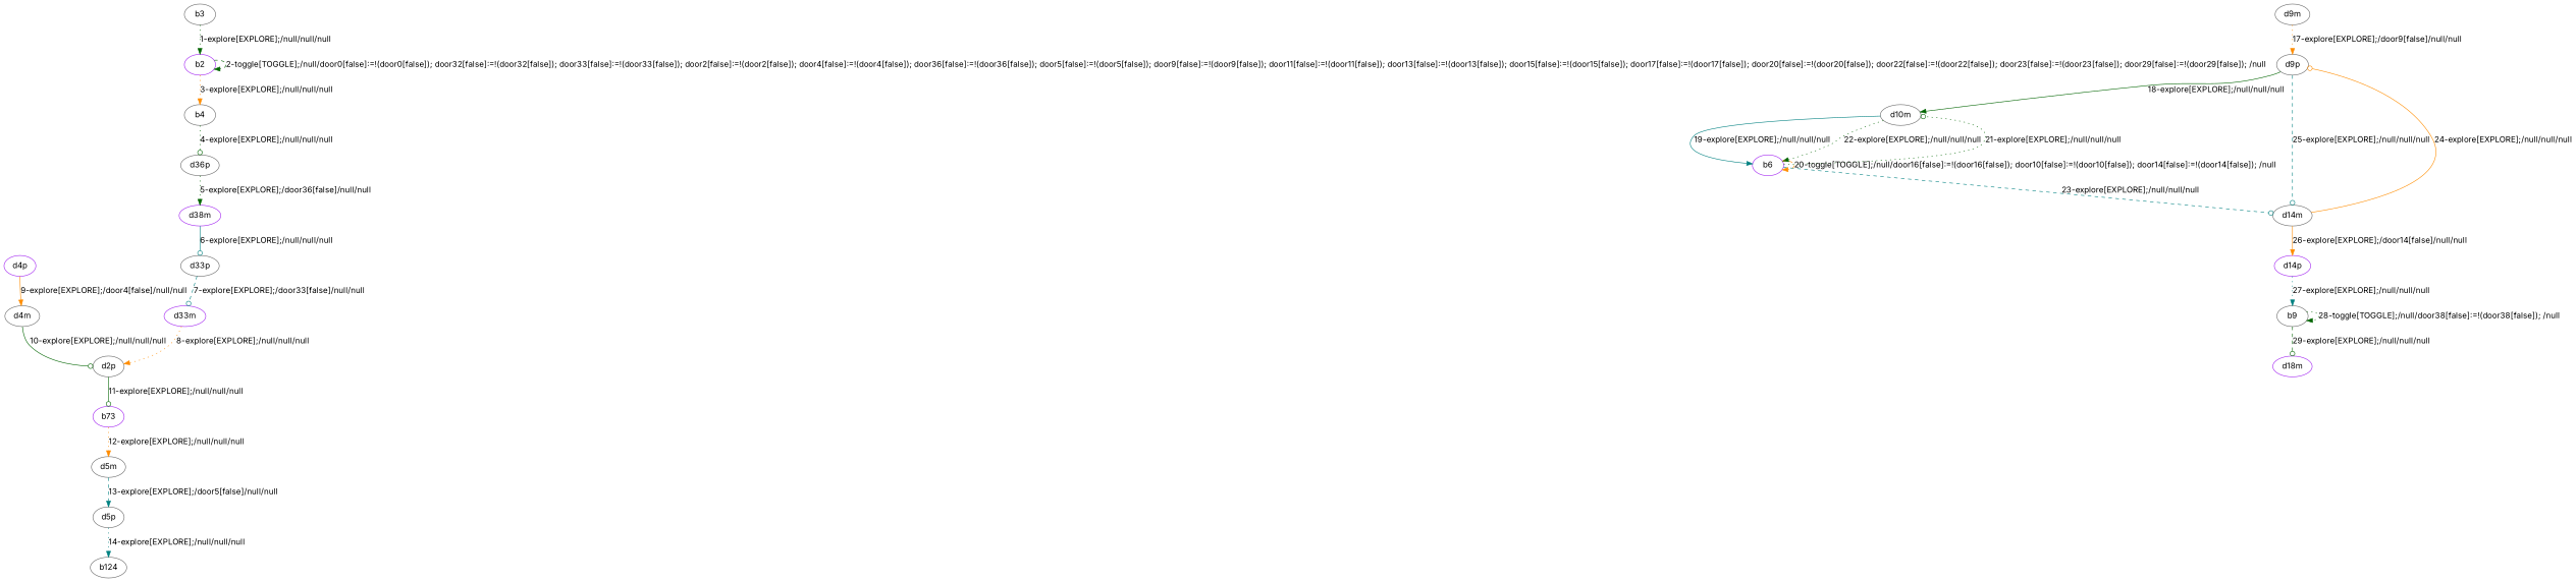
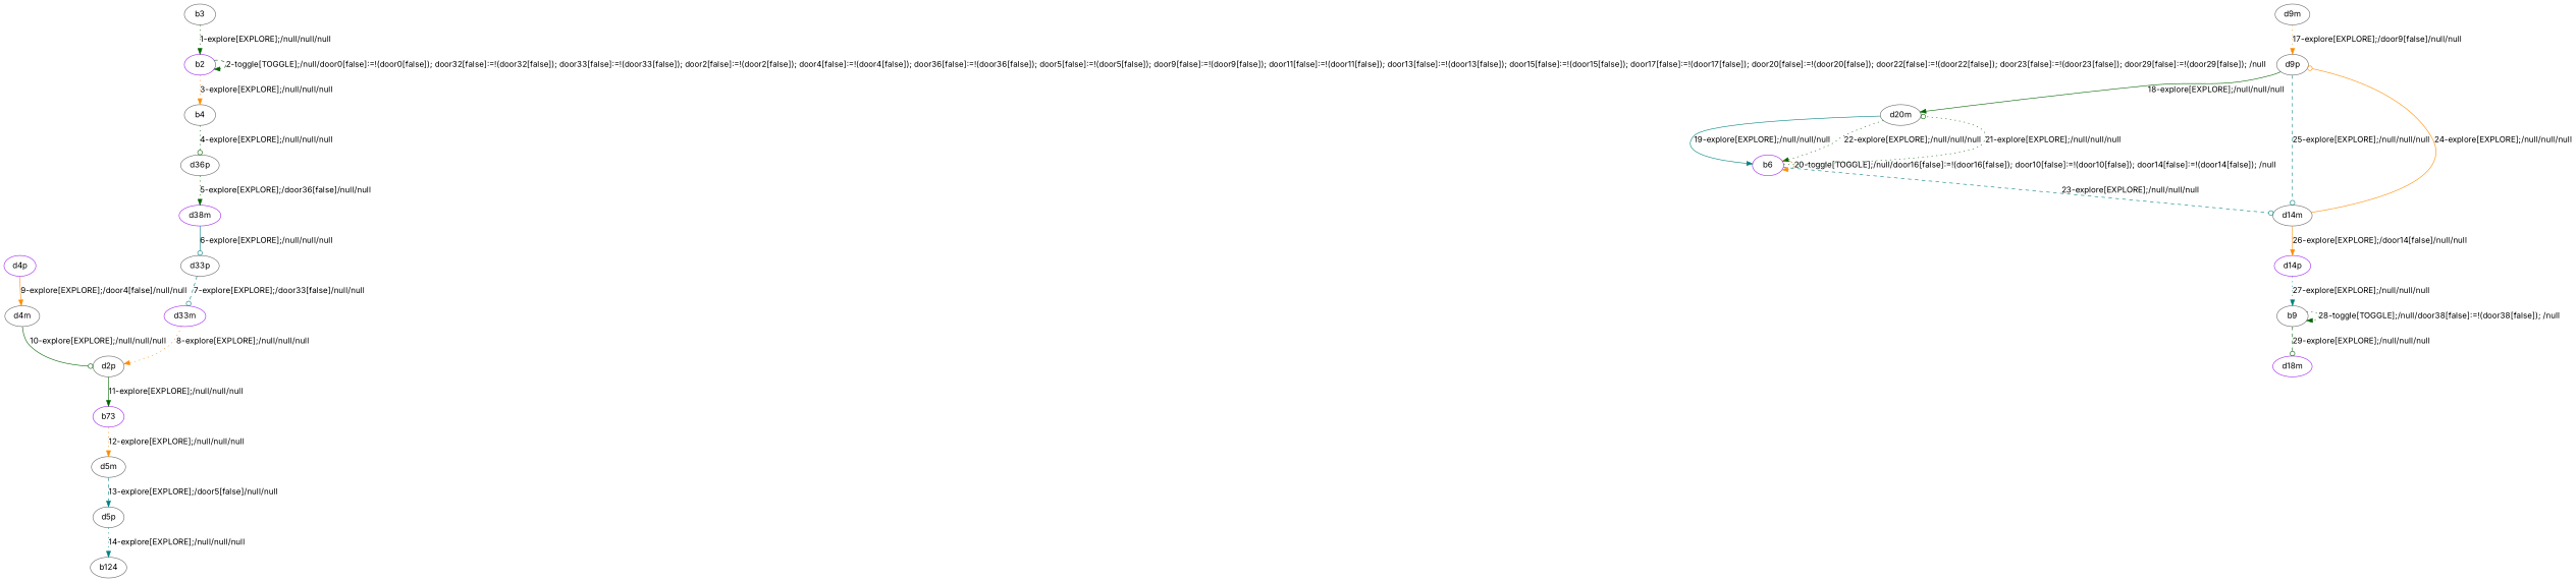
  digraph {
    fontname=Inter
    node [color=gray40 fontname=Inter]
    edge [arrowhead=normal color=darkgreen fontname=Inter style=dotted]
    b2 [color=purple]
    b3
    b4
    d36p
    n5 [color=purple label=d38m]
    d33p
    d33m [color=purple]
    d2p
    d4p [color=purple]
    d4m
    n11 [color=purple label=b73]
    d5m
    d5p
    b124
    d9m
    d9p
-   d10m
+   d10m [label=d20m]
    d14m
    b6 [color=purple]
    d14p [color=purple]
    b9
    d18m [color=purple]
    b2 -> b2 [label="2-toggle[TOGGLE];/null/door0[false]:=!(door0[false]); door32[false]:=!(door32[false]); door33[false]:=!(door33[false]); door2[false]:=!(door2[false]); door4[false]:=!(door4[false]); door36[false]:=!(door36[false]); door5[false]:=!(door5[false]); door9[false]:=!(door9[false]); door11[false]:=!(door11[false]); door13[false]:=!(door13[false]); door15[false]:=!(door15[false]); door17[false]:=!(door17[false]); door20[false]:=!(door20[false]); door22[false]:=!(door22[false]); door23[false]:=!(door23[false]); door29[false]:=!(door29[false]); /null" style=dashed]
    b2 -> b4 [color=darkorange label="3-explore[EXPLORE];/null/null/null"]
    b3 -> b2 [label="1-explore[EXPLORE];/null/null/null"]
    b4 -> d36p [arrowhead=odot label="4-explore[EXPLORE];/null/null/null"]
    d36p -> n5 [label="5-explore[EXPLORE];/door36[false]/null/null"]
    n5 -> d33p [arrowhead=odot color=teal label="6-explore[EXPLORE];/null/null/null" style=solid]
    d33p -> d33m [arrowhead=odot color=teal label="7-explore[EXPLORE];/door33[false]/null/null" style=dashed]
    d33m -> d2p [color=darkorange label="8-explore[EXPLORE];/null/null/null"]
-   d2p -> n11 [arrowhead=odot label="11-explore[EXPLORE];/null/null/null" style=solid]
+   d2p -> n11 [label="11-explore[EXPLORE];/null/null/null" style=solid]
    d4p -> d4m [color=darkorange label="9-explore[EXPLORE];/door4[false]/null/null" style=solid]
    d4m -> d2p [arrowhead=odot label="10-explore[EXPLORE];/null/null/null" style=solid]
    n11 -> d5m [color=darkorange label="12-explore[EXPLORE];/null/null/null"]
    d5m -> d5p [color=teal label="13-explore[EXPLORE];/door5[false]/null/null" style=dashed]
    d5p -> b124 [color=teal label="14-explore[EXPLORE];/null/null/null"]
    d9m -> d9p [color=darkorange label="17-explore[EXPLORE];/door9[false]/null/null"]
    d9p -> d10m [label="18-explore[EXPLORE];/null/null/null" style=solid]
    d9p -> d14m [arrowhead=odot color=teal label="25-explore[EXPLORE];/null/null/null" style=dashed]
    d10m -> b6 [color=teal label="19-explore[EXPLORE];/null/null/null" style=solid]
    d10m -> b6 [label="22-explore[EXPLORE];/null/null/null"]
    d14m -> d9p [arrowhead=odot color=darkorange label="24-explore[EXPLORE];/null/null/null" style=solid]
    d14m -> d14p [color=darkorange label="26-explore[EXPLORE];/door14[false]/null/null" style=solid]
    b6 -> d10m [arrowhead=odot label="21-explore[EXPLORE];/null/null/null"]
    b6 -> d14m [arrowhead=odot color=teal label="23-explore[EXPLORE];/null/null/null" style=dashed]
    b6 -> b6 [color=darkorange label="20-toggle[TOGGLE];/null/door16[false]:=!(door16[false]); door10[false]:=!(door10[false]); door14[false]:=!(door14[false]); /null" style=dashed]
    d14p -> b9 [color=teal label="27-explore[EXPLORE];/null/null/null"]
    b9 -> b9 [label="28-toggle[TOGGLE];/null/door38[false]:=!(door38[false]); /null"]
    b9 -> d18m [arrowhead=odot label="29-explore[EXPLORE];/null/null/null" style=dashed]
  }
